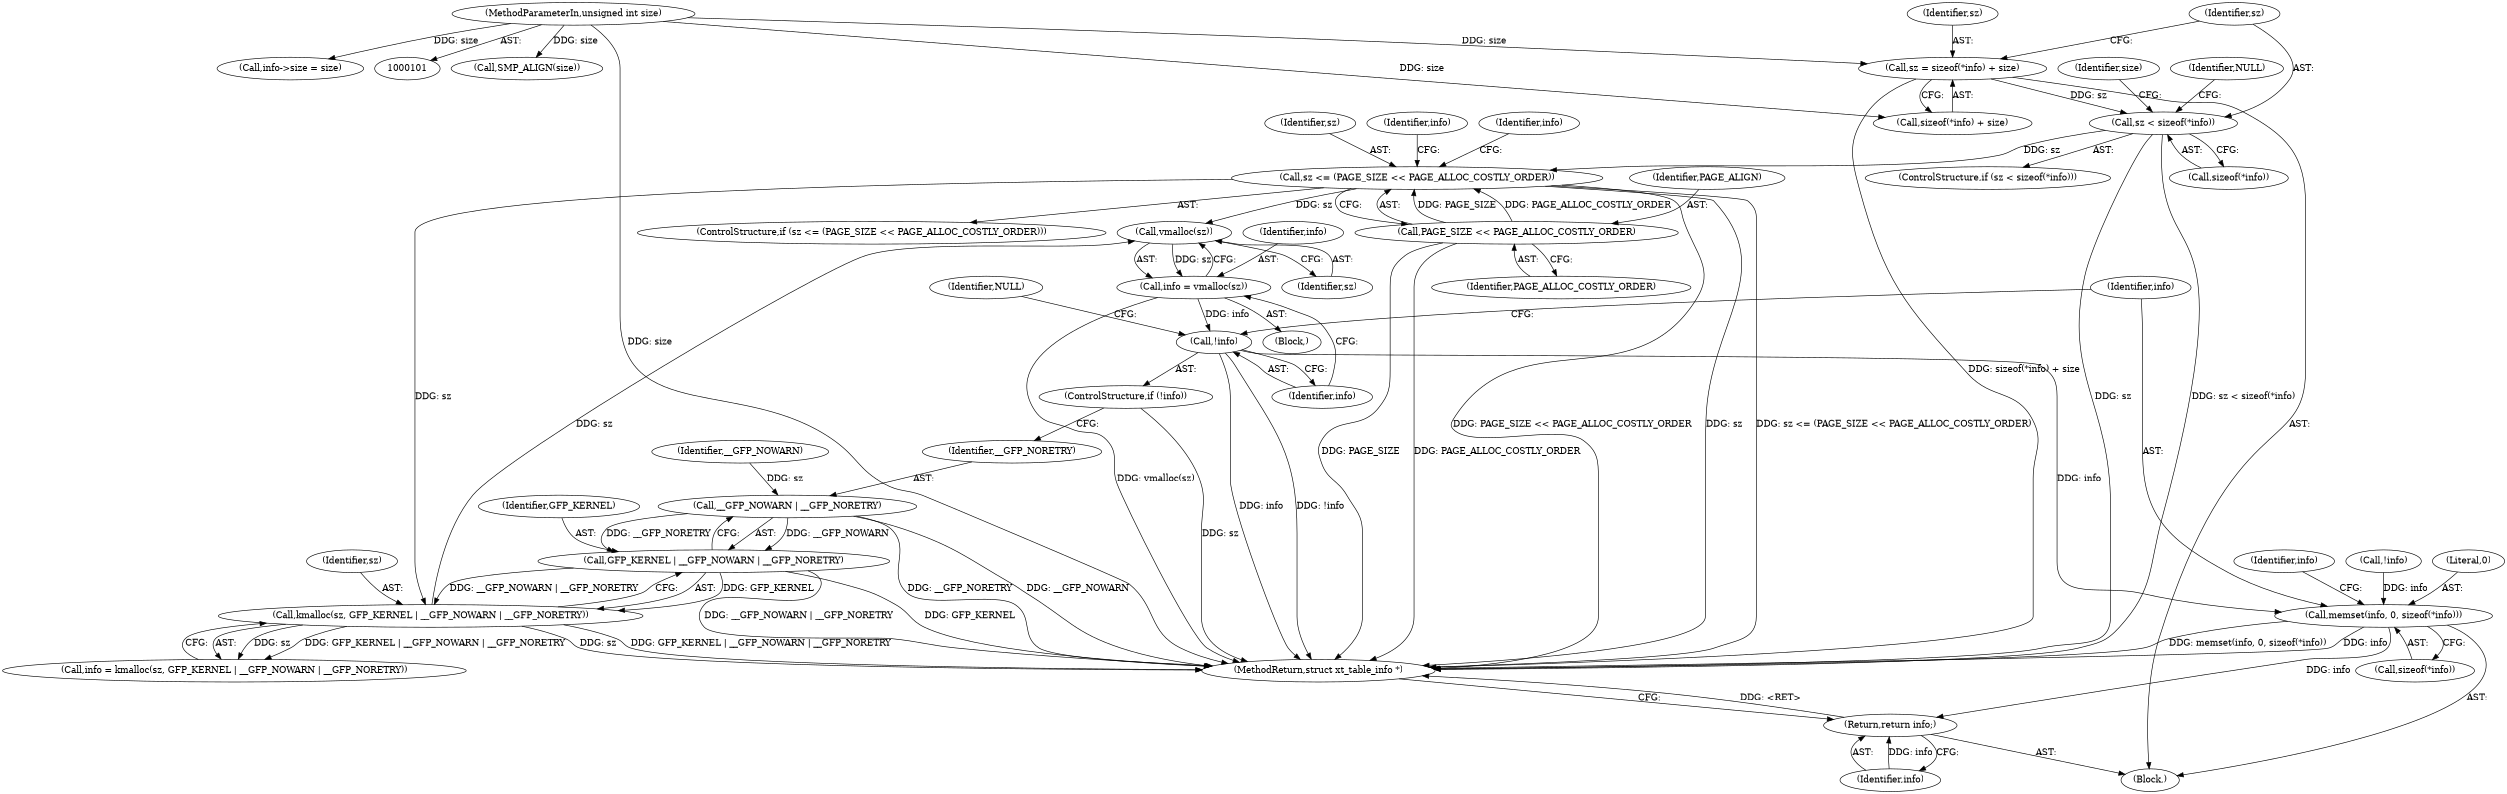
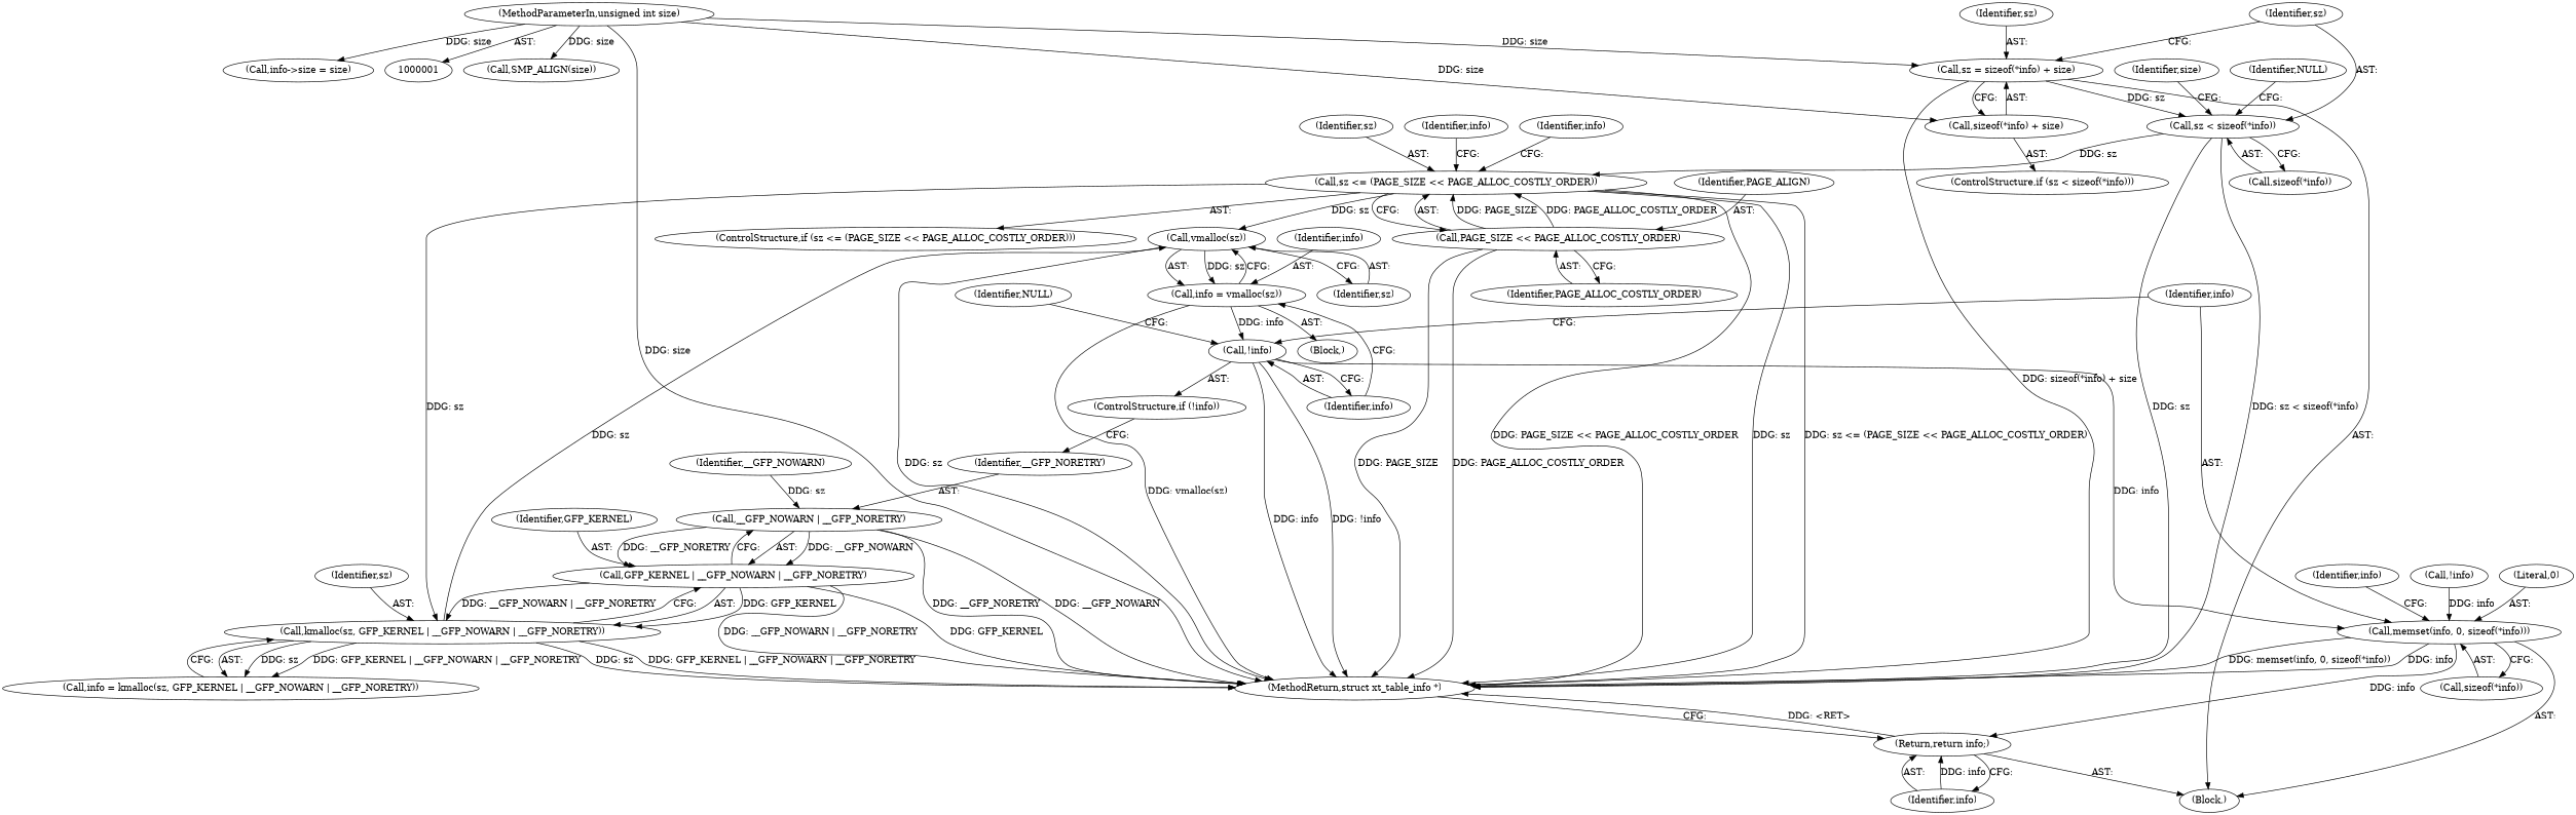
  digraph {
    n1 [label="(Call,vmalloc(sz))"]
    n2 [label="(Call,info = vmalloc(sz))"]
    n3 [label="(Identifier,sz)"]
    n4 [label="(MethodReturn,struct xt_table_info *)"]
    n5 [label="(Call,!info)"]
    n6 [label="(Block,)"]
    n7 [label="(Return,return info;)"]
    n8 [label="(Call,kmalloc(sz, GFP_KERNEL | __GFP_NOWARN | __GFP_NORETRY))"]
    n9 [label="(Call,GFP_KERNEL | __GFP_NOWARN | __GFP_NORETRY)"]
    n10 [label="(Call,info = kmalloc(sz, GFP_KERNEL | __GFP_NOWARN | __GFP_NORETRY))"]
    n11 [label="(Call,__GFP_NOWARN | __GFP_NORETRY)"]
    n12 [label="(Call,sz <= (PAGE_SIZE << PAGE_ALLOC_COSTLY_ORDER))"]
    n13 [label="(Call,PAGE_SIZE << PAGE_ALLOC_COSTLY_ORDER)"]
    n14 [label="(ControlStructure,if (sz <= (PAGE_SIZE << PAGE_ALLOC_COSTLY_ORDER)))"]
    n15 [label="(Identifier,PAGE_ALLOC_COSTLY_ORDER)"]
    n16 [label="(Call,sz < sizeof(*info))"]
    n17 [label="(Call,sizeof(*info))"]
    n18 [label="(ControlStructure,if (sz < sizeof(*info)))"]
    n19 [label="(Call,sz = sizeof(*info) + size)"]
    n20 [label="(Block,)"]
    n21 [label="(Call,sizeof(*info) + size)"]
    n22 [label="(MethodParameterIn,unsigned int size)"]
    n23 [label="(Call,info->size = size)"]
    n24 [label="(Call,SMP_ALIGN(size))"]
-   1000101
+   1000101 [label=1000001]
    n26 [label="(Identifier,__GFP_NORETRY)"]
    n27 [label="(Call,memset(info, 0, sizeof(*info)))"]
    n28 [label="(Identifier,info)"]
    n29 [label="(ControlStructure,if (!info))"]
    n30 [label="(Call,sizeof(*info))"]
    n31 [label="(Identifier,info)"]
    n32 [label="(Identifier,NULL)"]
    n33 [label="(Identifier,info)"]
    n34 [label="(Identifier,sz)"]
    n35 [label="(Identifier,NULL)"]
    n36 [label="(Identifier,sz)"]
    n37 [label="(Identifier,info)"]
    n38 [label="(Identifier,size)"]
    n39 [label="(Call,!info)"]
    n40 [label="(Identifier,info)"]
    n41 [label="(Literal,0)"]
    n42 [label="(Identifier,info)"]
    n43 [label="(Identifier,PAGE_ALIGN)"]
    n44 [label="(Identifier,sz)"]
    n45 [label="(Identifier,__GFP_NOWARN)"]
    n46 [label="(Identifier,GFP_KERNEL)"]
    n47 [label="(Identifier,info)"]
    n48 [label="(Identifier,sz)"]
    n1 -> n2 [label="AST: "]
    n1 -> n2 [label="DDG: sz"]
    n1 -> n3 [label="CFG: "]
-   n29 -> n4 [label="DDG: sz"]
+   n1 -> n4 [label="DDG: sz"]
    n2 -> n1 [label="CFG: "]
    n2 -> n4 [label="DDG: vmalloc(sz)"]
    n2 -> n5 [label="DDG: info"]
    n2 -> n6 [label="AST: "]
    n3 -> n1 [label="AST: "]
    n4 -> n7 [label="CFG: "]
    n5 -> n4 [label="DDG: info"]
    n5 -> n4 [label="DDG: !info"]
    n5 -> n27 [label="DDG: info"]
    n5 -> n28 [label="CFG: "]
    n5 -> n29 [label="AST: "]
    n7 -> n4 [label="DDG: <RET>"]
    n7 -> n20 [label="AST: "]
    n7 -> n31 [label="CFG: "]
    n8 -> n1 [label="DDG: sz"]
    n8 -> n4 [label="DDG: sz"]
    n8 -> n4 [label="DDG: GFP_KERNEL | __GFP_NOWARN | __GFP_NORETRY"]
    n8 -> n9 [label="CFG: "]
    n8 -> n10 [label="AST: "]
    n8 -> n10 [label="DDG: sz"]
    n8 -> n10 [label="DDG: GFP_KERNEL | __GFP_NOWARN | __GFP_NORETRY"]
    n9 -> n4 [label="DDG: GFP_KERNEL"]
    n9 -> n4 [label="DDG: __GFP_NOWARN | __GFP_NORETRY"]
    n9 -> n8 [label="AST: "]
    n9 -> n8 [label="DDG: GFP_KERNEL"]
    n9 -> n8 [label="DDG: __GFP_NOWARN | __GFP_NORETRY"]
    n9 -> n11 [label="CFG: "]
    n10 -> n8 [label="CFG: "]
    n11 -> n4 [label="DDG: __GFP_NORETRY"]
    n11 -> n4 [label="DDG: __GFP_NOWARN"]
    n11 -> n9 [label="AST: "]
    n11 -> n9 [label="DDG: __GFP_NOWARN"]
    n11 -> n9 [label="DDG: __GFP_NORETRY"]
    n12 -> n1 [label="DDG: sz"]
    n12 -> n4 [label="DDG: sz <= (PAGE_SIZE << PAGE_ALLOC_COSTLY_ORDER)"]
    n12 -> n4 [label="DDG: PAGE_SIZE << PAGE_ALLOC_COSTLY_ORDER"]
    n12 -> n4 [label="DDG: sz"]
    n12 -> n8 [label="DDG: sz"]
    n12 -> n13 [label="CFG: "]
    n12 -> n14 [label="AST: "]
    n13 -> n4 [label="DDG: PAGE_SIZE"]
    n13 -> n4 [label="DDG: PAGE_ALLOC_COSTLY_ORDER"]
    n13 -> n12 [label="AST: "]
    n13 -> n12 [label="DDG: PAGE_SIZE"]
    n13 -> n12 [label="DDG: PAGE_ALLOC_COSTLY_ORDER"]
    n13 -> n15 [label="CFG: "]
    n15 -> n13 [label="AST: "]
    n16 -> n4 [label="DDG: sz"]
    n16 -> n4 [label="DDG: sz < sizeof(*info)"]
    n16 -> n12 [label="DDG: sz"]
    n16 -> n17 [label="CFG: "]
-   n16 -> n18 [label="AST: "]
+   n21 -> n18 [label="AST: "]
    n17 -> n16 [label="AST: "]
    n19 -> n4 [label="DDG: sizeof(*info) + size"]
    n19 -> n16 [label="DDG: sz"]
    n19 -> n20 [label="AST: "]
    n19 -> n21 [label="CFG: "]
    n21 -> n19 [label="AST: "]
    n22 -> n4 [label="DDG: size"]
    n22 -> n19 [label="DDG: size"]
    n22 -> n21 [label="DDG: size"]
    n22 -> n23 [label="DDG: size"]
    n22 -> n24 [label="DDG: size"]
    n22 -> 1000101 [label="AST: "]
    n26 -> n11 [label="AST: "]
    n27 -> n4 [label="DDG: info"]
    n27 -> n4 [label="DDG: memset(info, 0, sizeof(*info))"]
    n27 -> n7 [label="DDG: info"]
    n27 -> n20 [label="AST: "]
    n27 -> n30 [label="CFG: "]
    n28 -> n2 [label="CFG: "]
    n28 -> n5 [label="AST: "]
    n29 -> n26 [label="CFG: "]
    n30 -> n27 [label="AST: "]
    n31 -> n7 [label="AST: "]
    n31 -> n7 [label="DDG: info"]
    n32 -> n5 [label="CFG: "]
    n33 -> n12 [label="CFG: "]
    n34 -> n19 [label="AST: "]
    n35 -> n16 [label="CFG: "]
    n36 -> n16 [label="AST: "]
    n36 -> n19 [label="CFG: "]
    n37 -> n2 [label="AST: "]
    n38 -> n16 [label="CFG: "]
    n39 -> n27 [label="DDG: info"]
    n40 -> n5 [label="CFG: "]
    n40 -> n27 [label="AST: "]
    n41 -> n27 [label="AST: "]
    n42 -> n12 [label="CFG: "]
    n43 -> n13 [label="AST: "]
    n44 -> n12 [label="AST: "]
    n45 -> n11 [label="DDG: sz"]
    n46 -> n9 [label="AST: "]
    n47 -> n27 [label="CFG: "]
    n48 -> n8 [label="AST: "]
  }
